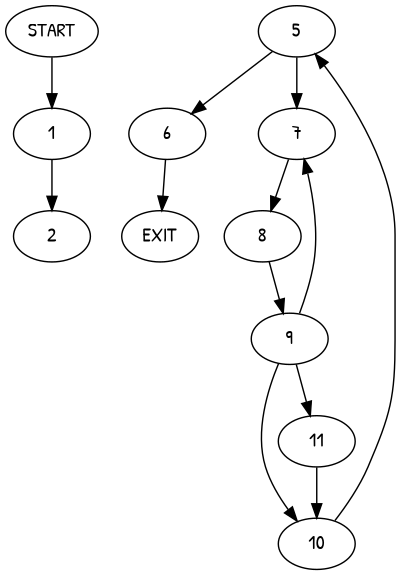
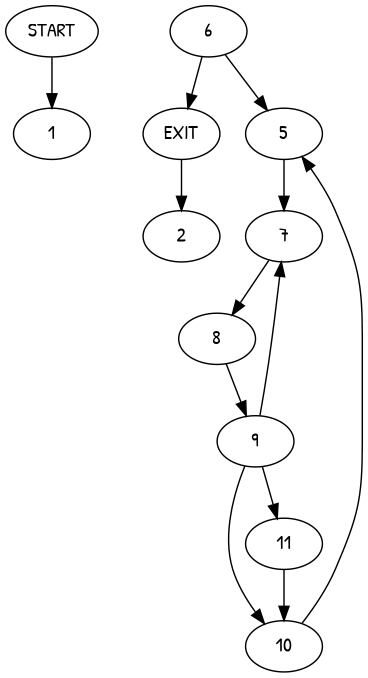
  digraph {
    fontname="Patrick Hand"
    node [fontname="Patrick Hand"]
    edge [fontname="Patrick Hand"]
    n1 [label=START]
    1
    2
    n4 [label=EXIT]
    5
    6
    7
    8
    9
    10
    11
    n1 -> 1
-   1 -> 2
-   5 -> 6
+   n4 -> 2
+   6 -> 5
    5 -> 7
    6 -> n4
    7 -> 8
    8 -> 9
    9 -> 7
    9 -> 10
    9 -> 11
    10 -> 5
    11 -> 10
  }
